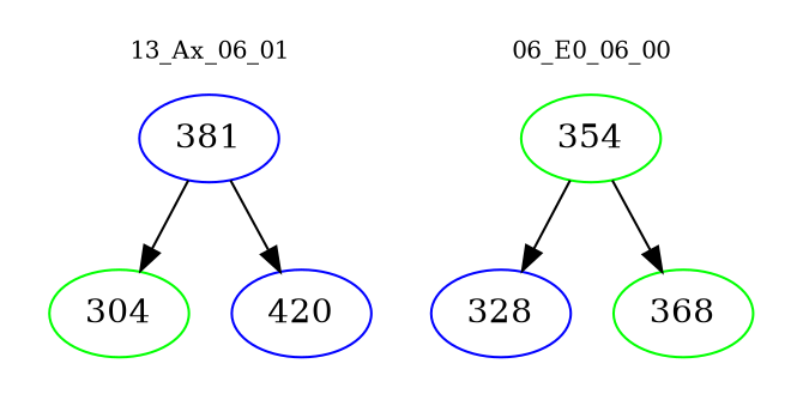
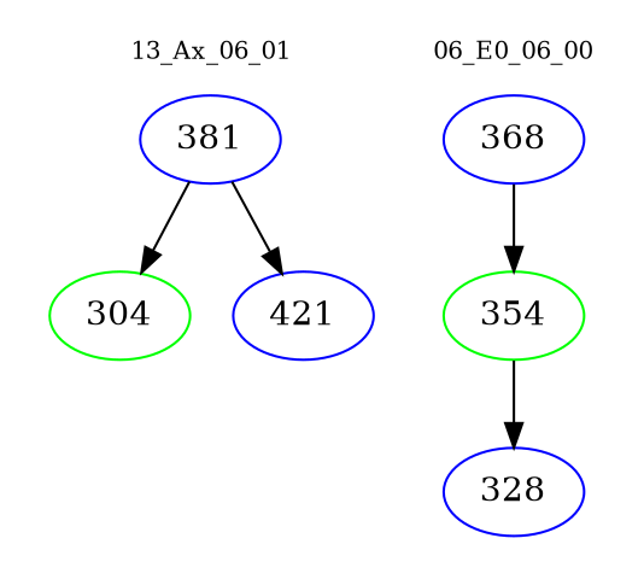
  digraph {
    node [color=blue]
    edge [color=black]
    n1 [label=381]
    n2 [color=green label=304]
-   n3 [label=420]
+   n3 [label=421]
    n4 [color=green label=354]
    n5 [label=328]
-   n6 [color=green label=368]
+   n6 [label=368]
    subgraph cluster_1 {
      color=white
      fontsize=10
      label="13_Ax_06_01"
      n1
      n2
      n3
    }
    subgraph cluster_2 {
      color=white
      fontsize=10
      label="06_E0_06_00"
      n4
      n5
      n6
    }
    n1 -> n2
    n1 -> n3
    n4 -> n5
-   n4 -> n6
+   n6 -> n4
  }
